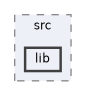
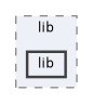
  digraph {
    compound=true
    n1 [color=grey25 fillcolor="#edf0f7" fontname=Helvetica fontsize=10 height=0.2 label=lib shape=box style="filled,bold" width=0.4]
    subgraph cluster_1 {
      bgcolor="#edf0f7"
      fontname=Helvetica
      fontsize=10
-     label=src
+     label=lib
      pencolor=grey50
      style="filled,dashed"
      n1
    }
  }
